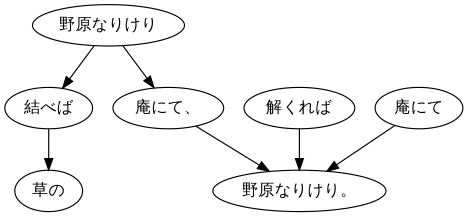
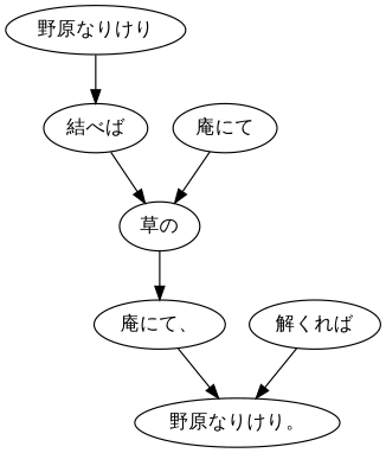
  digraph {
    n1 [label="野原なりけり"]
    n2 [label="結べば"]
    n3 [label="草の"]
    n4 [label="野原なりけり。"]
    n5 [label="庵にて、"]
    n6 [label="解くれば"]
    n7 [label="庵にて"]
    n1 -> n2
    n2 -> n3
-   n1 -> n5
+   n3 -> n5
    n5 -> n4
    n6 -> n4
-   n7 -> n4
+   n7 -> n3
  }
